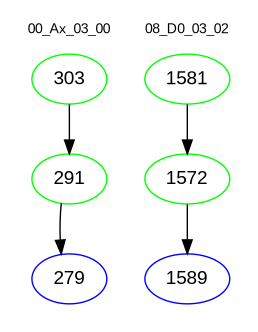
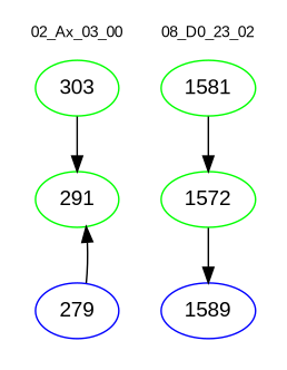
  digraph {
    fontname="Liberation Sans"
    node [color=green fontname="Liberation Sans"]
    edge [color=black fontname="Liberation Sans"]
    n1 [label=303]
    n2 [label=291]
    n3 [color=blue label=279]
    n4 [label=1581]
    n5 [label=1572]
    n6 [color=blue label=1589]
    subgraph cluster_1 {
      color=white
      fontsize=10
-     label="00_Ax_03_00"
+     label="02_Ax_03_00"
      n1
      n2
      n3
    }
    subgraph cluster_2 {
      color=white
      fontsize=10
-     label="08_D0_03_02"
+     label="08_D0_23_02"
      n4
      n5
      n6
    }
    n1 -> n2
-   n2 -> n3
+   n3 -> n2
    n4 -> n5
    n5 -> n6
  }
